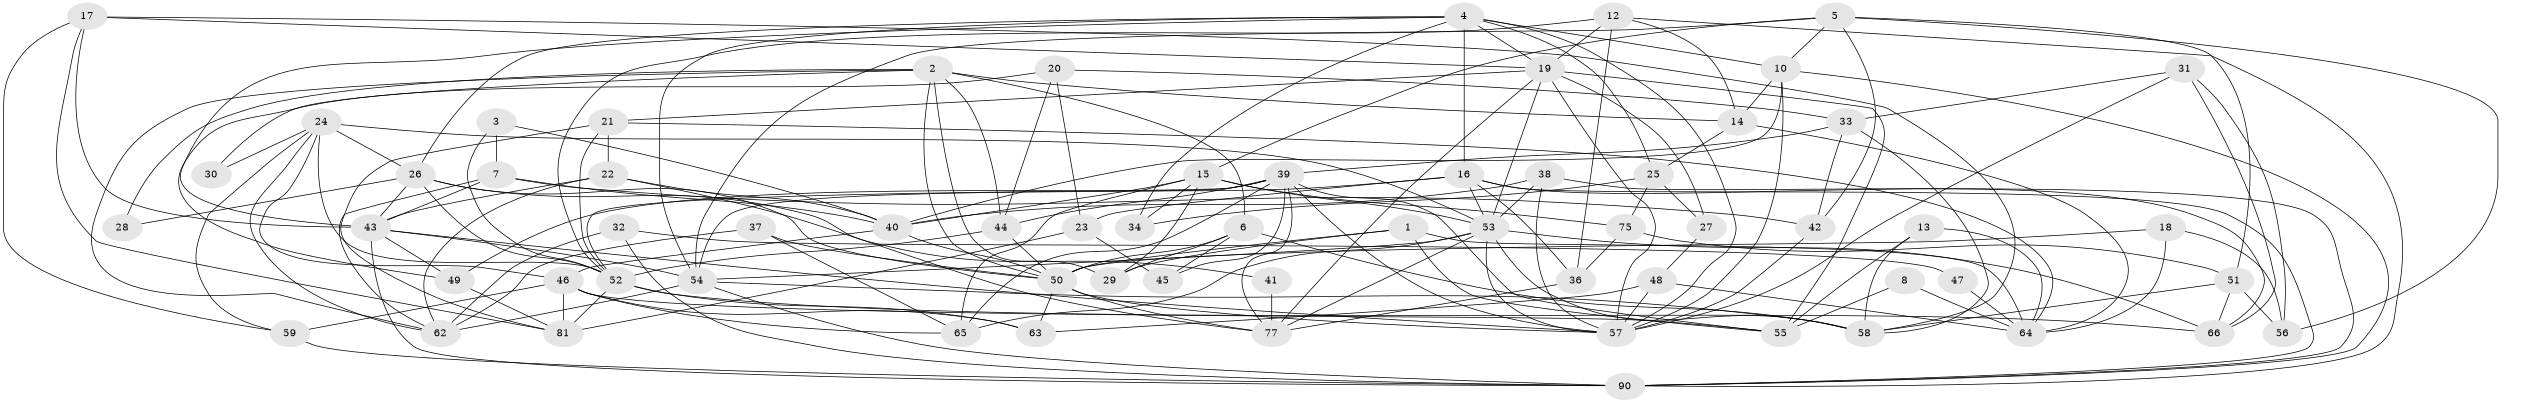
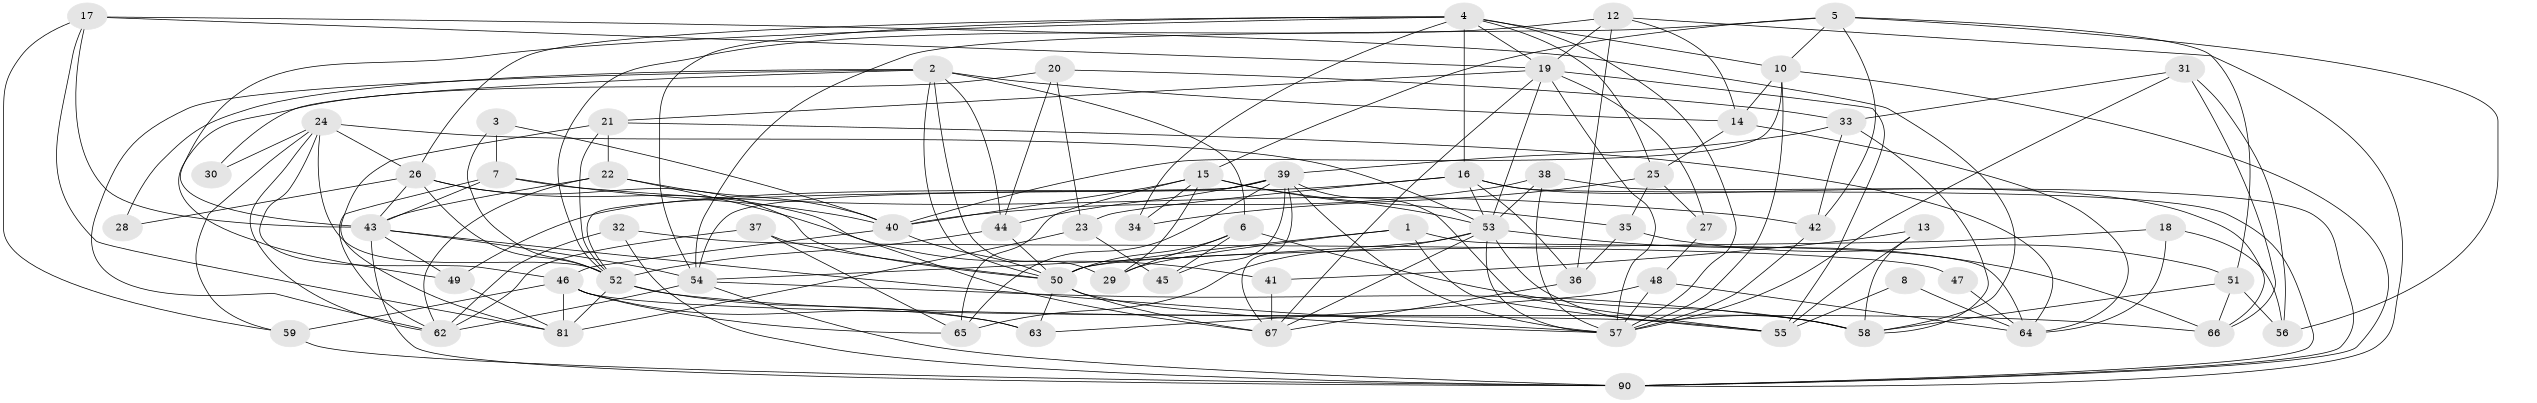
  graph {
    node [color=gray90 style=filled]
    edge [weight=1.0]
    1
    29
    50
    55
    64
    57
-   67 [label=77]
+   67
    63
    2
    6
    14
    28
    30
    44
    62
    45
    58
    25
    52
    3
    7
    40
    43
    42
    46
    66
    n27 [label=81]
    4
    10
    16
    19
    26
    34
    54
    n35 [label=90]
    12
    36
    53
    23
    49
    21
    27
-   35 [label=75]
+   35
    41
    5
    15
    51
    56
    65
    8
    48
    13
    17
    59
    18
    22
    20
    33
    39
    24
    31
    32
    47
    37
    38
    1 -- 29
    1 -- 50
    1 -- 55
    1 -- 64
    50 -- 57
    50 -- 67 [weight=2.0]
    50 -- 63
    2 -- 29
    2 -- 50
    2 -- 6
    2 -- 14
    2 -- 28 [weight=2.0]
    2 -- 30
    2 -- 44
    2 -- 62
    6 -- 29
    6 -- 50
    6 -- 45
    6 -- 58
    14 -- 64
    14 -- 25
    44 -- 50
    44 -- 52
    25 -- 34
    25 -- 27
    25 -- 35
    52 -- 63
    52 -- 66 [weight=2.0]
    52 -- n27 [weight=2.0]
    3 -- 52
    3 -- 7
    3 -- 40
    7 -- 62
    7 -- 40
    7 -- 43
    7 -- 42
    40 -- 50
    40 -- 46
    43 -- 57
    43 -- 54
    43 -- n35
    43 -- 49
    42 -- 57
    46 -- 55
    46 -- 63
    46 -- n27
    46 -- 65
    46 -- 59
    4 -- 57
    4 -- 25
    4 -- 43
    4 -- 10
    4 -- 16
    4 -- 19
    4 -- 26
    4 -- 34
    4 -- 54
    10 -- 57
    10 -- 14
    10 -- 40
    10 -- n35
    16 -- 66
    16 -- n35 [weight=2.0]
    16 -- 36
    16 -- 53 [weight=2.0]
    16 -- 23
    16 -- 49
    19 -- 55 [weight=2.0]
    19 -- 57
    19 -- 67
    19 -- 53
    19 -- 21
    19 -- 27 [weight=2.0]
    26 -- 50
    26 -- 28
    26 -- 52
    26 -- 43
    26 -- 41
    54 -- 62 [weight=2.0]
    54 -- 58
    54 -- n35
    12 -- 14
    12 -- 52
    12 -- 19
    12 -- n35
    12 -- 36
    36 -- 67
    53 -- 57
    53 -- 67
    53 -- 58
    53 -- 66
    53 -- 54
    53 -- 65
    23 -- 45
    23 -- n27
    49 -- n27
    21 -- 64
    21 -- 52
    21 -- n27
    21 -- 22
    27 -- 48
    35 -- 36
    35 -- 51
    41 -- 67 [weight=2.0]
    5 -- 42
    5 -- 10
    5 -- 54
    5 -- 15
    5 -- 51
    5 -- 56
    15 -- 29
    15 -- 40 [weight=2.0]
    15 -- 34
    15 -- 53
    15 -- 35
    15 -- 65
    51 -- 58
    51 -- 66
    51 -- 56
    8 -- 55
    8 -- 64
    48 -- 64
    48 -- 57
    48 -- 63
    13 -- 55
    13 -- 58
-   13 -- 64
+   13 -- 41
    17 -- 58
    17 -- 43
    17 -- n27
    17 -- 19
    17 -- 59
    59 -- n35 [weight=2.0]
    18 -- 50
    18 -- 64
    18 -- 56
    22 -- 67
    22 -- 62
    22 -- 40
    22 -- 43
    20 -- 44
    20 -- 23
    20 -- 49
    20 -- 33
    33 -- 58
    33 -- 42
    33 -- 39
    39 -- 55
    39 -- 57
    39 -- 67
    39 -- 44
    39 -- 45
    39 -- 52
    39 -- 54
    39 -- 65
    24 -- 30
    24 -- 62
    24 -- 52 [weight=2.0]
    24 -- 46
    24 -- 26
    24 -- 53
    24 -- 59
    31 -- 57
    31 -- 66
    31 -- 56
    31 -- 33
    32 -- 62
    32 -- n35
    32 -- 47
    47 -- 64 [weight=2.0]
    37 -- 50
    37 -- 62
    37 -- 65
    38 -- 57
    38 -- 40
    38 -- n35
    38 -- 53
  }
